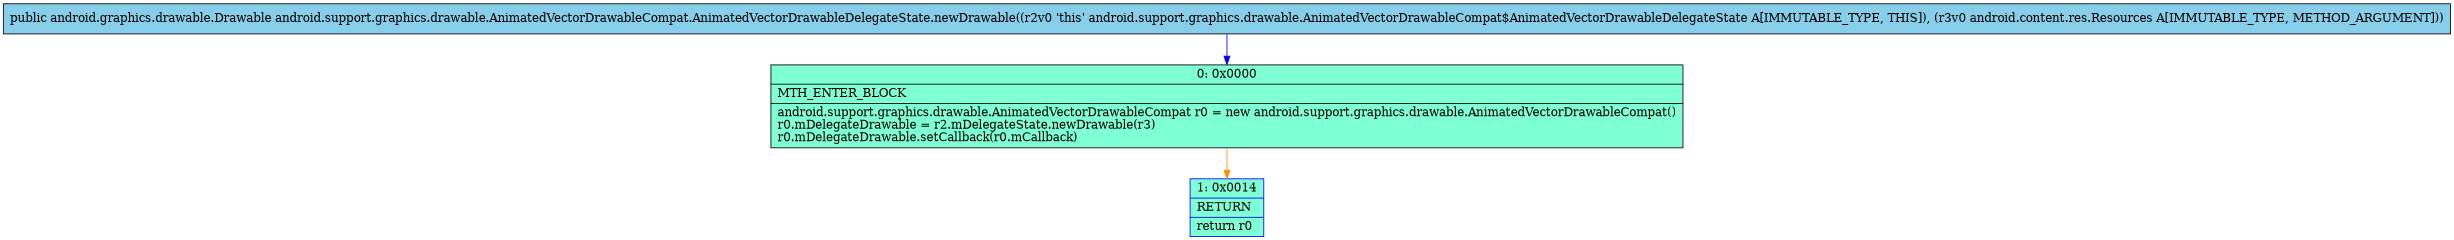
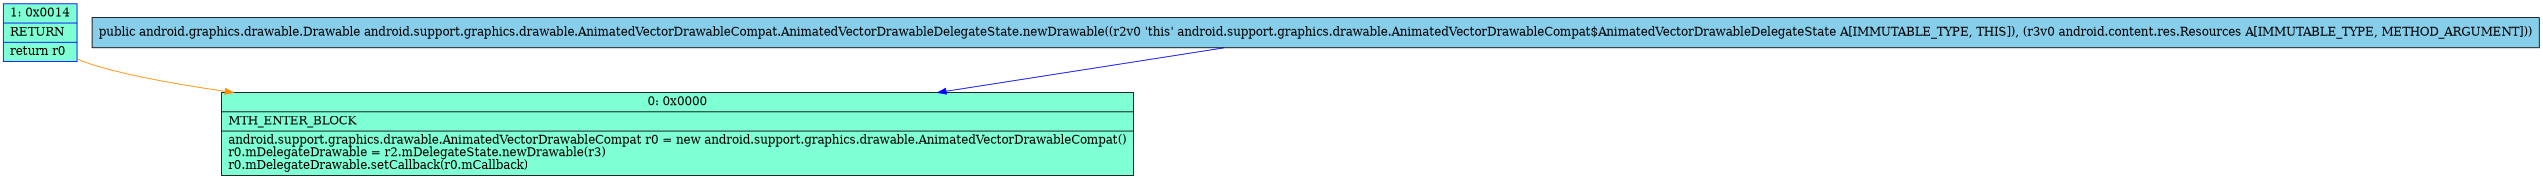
  digraph {
    node [shape=record style=filled fillcolor=aquamarine color=black]
    n1 [label="{0\:\ 0x0000|MTH_ENTER_BLOCK\l|android.support.graphics.drawable.AnimatedVectorDrawableCompat r0 = new android.support.graphics.drawable.AnimatedVectorDrawableCompat()\lr0.mDelegateDrawable = r2.mDelegateState.newDrawable(r3)\lr0.mDelegateDrawable.setCallback(r0.mCallback)\l}"]
    n2 [label="{1\:\ 0x0014|RETURN\l|return r0\l}" color=blue]
    n3 [label="{public android.graphics.drawable.Drawable android.support.graphics.drawable.AnimatedVectorDrawableCompat.AnimatedVectorDrawableDelegateState.newDrawable((r2v0 'this' android.support.graphics.drawable.AnimatedVectorDrawableCompat$AnimatedVectorDrawableDelegateState A[IMMUTABLE_TYPE, THIS]), (r3v0 android.content.res.Resources A[IMMUTABLE_TYPE, METHOD_ARGUMENT])) }" fillcolor=skyblue]
-   n1 -> n2 [color=darkorange]
+   n2 -> n1 [color=darkorange]
    n3 -> n1 [color=blue]
  }
